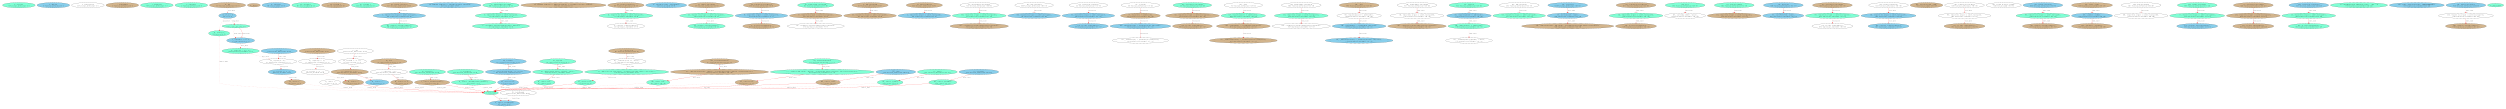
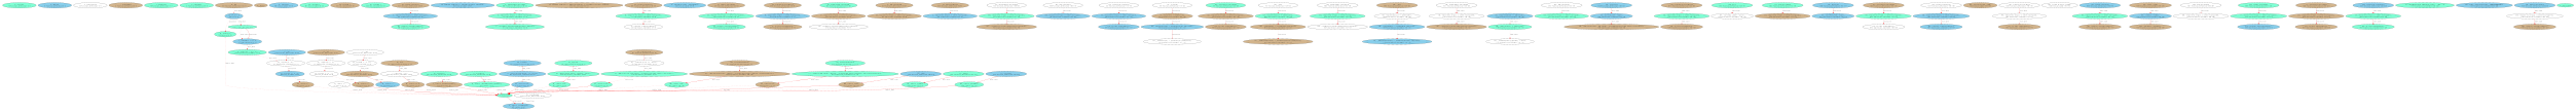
  digraph {
    fontname="Roboto Mono"
    node [fillcolor=aquamarine fontname="Roboto Mono" style=filled type_label=expression_statement]
    edge [arrowhead=dot color=red controlflow_type=next_line edge_type=CFG_edge fontname="Roboto Mono" style=dotted]
    n1 [label="2_ transfer\n13-function_definition-3-3" type_label=function_definition]
    n2 [fillcolor=skyblue label="3_ approve\n28-function_definition-4-4" type_label=function_definition]
    n3 [fillcolor=white label="4_ transferFrom\n43-function_definition-5-5" type_label=function_definition]
    n4 [fillcolor=tan label="5_ totalSupply\n62-function_definition-6-6" type_label=function_definition]
    n5 [label="6_ balanceOf\n70-function_definition-7-7" type_label=function_definition]
    n6 [label="7_ allowance\n82-function_definition-8-8" type_label=function_definition]
    n7 [fillcolor=tan label="13_ mul\n133-function_definition-14-21" type_label=function_definition]
    n8 [fillcolor=skyblue label="14_ if_a == 0\n150-if-15-17" type_label=if]
    n9 [label="15_ return 0;\n155-return-16-16" type_label=return]
    "(1917, (14, 8), (16, 9))" [type_label=""]
    n11 [label="0_ exit_node" type_label=exit]
    n12 [fillcolor=skyblue label="17_ uint256 c = a * b;\n157-new_variable-18-18" type_label=new_variable]
    n13 [fillcolor=tan label="14_ end_if" type_label=end_if]
    n14 [fillcolor=skyblue label="60_ return _totalSupply;\n447-return-61-61" type_label=return]
    n15 [label="18_ require(c / a == b);\n165-expression_statement-19-19"]
    n16 [fillcolor=white label="22_ require(b > 0);\n193-expression_statement-23-23"]
    n17 [fillcolor=skyblue label="17_ uint256 c\n158-new_variable-18-18" type_label=new_variable]
    n18 [fillcolor=white label="19_ return c;\n174-return-20-20" type_label=return]
    n19 [fillcolor=skyblue label="21_ div\n176-function_definition-22-26" type_label=function_definition]
    n20 [fillcolor=skyblue label="23_ uint256 c = a / b;\n200-new_variable-24-24" type_label=new_variable]
    n21 [fillcolor=tan label="24_ return c;\n208-return-25-25" type_label=return]
    n22 [label="23_ uint256 c\n201-new_variable-24-24" type_label=new_variable]
    n23 [fillcolor=tan label="26_ sub\n210-function_definition-27-31" type_label=function_definition]
    n24 [fillcolor=white label="27_ require(b <= a);\n227-expression_statement-28-28"]
    n25 [fillcolor=white label="28_ uint256 c = a - b;\n234-new_variable-29-29" type_label=new_variable]
    n26 [fillcolor=tan label="29_ return c;\n242-return-30-30" type_label=return]
    n27 [fillcolor=tan label="28_ uint256 c\n235-new_variable-29-29" type_label=new_variable]
    n28 [fillcolor=white label="31_ add\n244-function_definition-32-36" type_label=function_definition]
    n29 [fillcolor=white label="32_ uint256 c = a + b;\n261-new_variable-33-33" type_label=new_variable]
    n30 [fillcolor=tan label="33_ require(c >= a);\n269-expression_statement-34-34"]
    n31 [fillcolor=skyblue label="34_ return c;\n276-variable-35-35" type_label=return]
    n32 [label="32_ uint256 c\n262-new_variable-33-33" type_label=new_variable]
    n33 [fillcolor=tan label="36_ mod\n278-function_definition-37-40" type_label=function_definition]
    n34 [fillcolor=white label="37_ require(b != 0);\n295-expression_statement-38-38"]
    n35 [fillcolor=tan label="38_ return a % b;\n302-return-39-39" type_label=return]
    n36 [fillcolor=tan label="44_ sendto_txorigin1\n321-function_definition-45-48" type_label=function_definition]
    n37 [fillcolor=skyblue label="45_ require (tx.origin == owner_txorigin1);\n337-expression_statement-46-46"]
    n38 [label="46_ receiver.transfer(amount);\n346-expression_statement-47-47"]
    n39 [fillcolor=skyblue label="48_ mapping (address => uint256) private _balances;\n353-new_variable-49-49" type_label=new_variable]
    n40 [label="49_ withdrawAll_txorigin2\n360-function_definition-50-53" type_label=function_definition]
    n41 [label="50_ require(tx.origin == owner_txorigin2);\n372-expression_statement-51-51"]
    n42 [label="51_ _recipient.transfer(address(this).balance);\n381-expression_statement-52-52"]
    n43 [fillcolor=tan label="53_ mapping (address => mapping (address => uint256)) private _allowed;\n392-new_variable-54-54" type_label=new_variable]
    n44 [fillcolor=tan label="54_ sendto_txorigin17\n401-function_definition-55-58" type_label=function_definition]
    n45 [label="55_ require (tx.origin == owner_txorigin17);\n417-expression_statement-56-56"]
    n46 [fillcolor=white label="56_ receiver.transfer(amount);\n426-expression_statement-57-57"]
    n47 [fillcolor=skyblue label="58_ uint256 private _totalSupply;\n433-new_variable-59-59" type_label=new_variable]
    n48 [fillcolor=white label="59_ totalSupply\n438-function_definition-60-62" type_label=function_definition]
    n49 [fillcolor=tan label="62_ sendto_txorigin25\n449-function_definition-63-66" type_label=function_definition]
    n50 [label="63_ require (tx.origin == owner_txorigin25);\n465-expression_statement-64-64"]
    n51 [label="64_ receiver.transfer(amount);\n474-expression_statement-65-65"]
    n52 [label="66_ balanceOf\n481-function_definition-67-69" type_label=function_definition]
    n53 [fillcolor=tan label="67_ return _balances[owner];\n494-return-68-68" type_label=return]
    n54 [fillcolor=tan label="69_ transferTo_txorigin19\n498-function_definition-70-73" type_label=function_definition]
    n55 [fillcolor=skyblue label="70_ require(tx.origin == owner_txorigin19);\n514-expression_statement-71-71"]
    n56 [fillcolor=tan label="71_ to.call.value(amount);\n523-expression_statement-72-72"]
    n57 [label="73_ allowance\n532-function_definition-74-76" type_label=function_definition]
    n58 [label="74_ return _allowed[owner][spender];\n549-return-75-75" type_label=return]
    n59 [label="76_ withdrawAll_txorigin26\n555-function_definition-77-80" type_label=function_definition]
    n60 [fillcolor=tan label="77_ require(tx.origin == owner_txorigin26);\n567-expression_statement-78-78"]
    n61 [fillcolor=white label="78_ _recipient.transfer(address(this).balance);\n576-expression_statement-79-79"]
    n62 [fillcolor=skyblue label="80_ transfer\n587-function_definition-81-84" type_label=function_definition]
    n63 [fillcolor=skyblue label="81_ _transfer(msg.sender, to, value);\n603-expression_statement-82-82"]
    n64 [fillcolor=skyblue label="82_ return true;\n614-return-83-83" type_label=return]
    n65 [fillcolor=tan label="84_ bug_txorigin20\n617-function_definition-85-87" type_label=function_definition]
    n66 [fillcolor=tan label="85_ require(tx.origin == owner_txorigin20);\n625-expression_statement-86-86"]
    n67 [label="87_ approve\n634-function_definition-88-91" type_label=function_definition]
    n68 [label="88_ _approve(msg.sender, spender, value);\n650-expression_statement-89-89"]
    n69 [label="89_ return true;\n661-return-90-90" type_label=return]
    n70 [fillcolor=tan label="91_ bug_txorigin32\n664-function_definition-92-94" type_label=function_definition]
    n71 [fillcolor=skyblue label="92_ require(tx.origin == owner_txorigin32);\n672-expression_statement-93-93"]
    n72 [fillcolor=tan label="64_ transferFrom\n681-function_definition-95-99" type_label=function_definition]
    n73 [fillcolor=white label="95_ _transfer(from, to, value);\n701-expression_statement-96-96"]
    n74 [label="96_ _approve(from, msg.sender, _allowed[from][msg.sender].sub(value));\n710-expression_statement-97-97"]
    n75 [label="97_ return true;\n732-return-98-98" type_label=return]
    n76 [fillcolor=white label="99_ withdrawAll_txorigin38\n735-function_definition-100-103" type_label=function_definition]
    n77 [label="100_ require(tx.origin == owner_txorigin38);\n747-expression_statement-101-101"]
    n78 [fillcolor=tan label="101_ _recipient.transfer(address(this).balance);\n756-expression_statement-102-102"]
    n79 [fillcolor=tan label="103_ increaseAllowance\n767-function_definition-104-107" type_label=function_definition]
    n80 [fillcolor=tan label="104_ _approve(msg.sender, spender, _allowed[msg.sender][spender].add(addedValue));\n783-expression_statement-105-105"]
    n81 [label="105_ return true;\n805-return-106-106" type_label=return]
    n82 [fillcolor=white label="107_ bug_txorigin4\n808-function_definition-108-110" type_label=function_definition]
    n83 [fillcolor=skyblue label="108_ require(tx.origin == owner_txorigin4);\n816-expression_statement-109-109"]
    n84 [label="110_ decreaseAllowance\n825-function_definition-111-114" type_label=function_definition]
    n85 [label="111_ _approve(msg.sender, spender, _allowed[msg.sender][spender].sub(subtractedValue));\n841-expression_statement-112-112"]
    n86 [fillcolor=tan label="112_ return true;\n863-return-113-113" type_label=return]
    n87 [fillcolor=white label="114_ transferTo_txorigin7\n866-function_definition-115-118" type_label=function_definition]
    n88 [fillcolor=skyblue label="115_ require(tx.origin == owner_txorigin7);\n882-expression_statement-116-116"]
    n89 [fillcolor=skyblue label="116_ to.call.value(amount);\n891-expression_statement-117-117"]
    n90 [fillcolor=white label="118_ _transfer\n900-function_definition-119-124" type_label=function_definition]
    n91 [fillcolor=tan label="119_ require(to != address(0));\n916-expression_statement-120-120"]
    n92 [fillcolor=skyblue label="120_ _balances[from] = _balances[from].sub(value);\n925-expression_statement-121-121"]
    n93 [fillcolor=white label="121_ _balances[to] = _balances[to].add(value);\n938-expression_statement-122-122"]
    n94 [label="124_ transferTo_txorigin23\n959-function_definition-125-128" type_label=function_definition]
    n95 [fillcolor=tan label="125_ require(tx.origin == owner_txorigin23);\n975-expression_statement-126-126"]
    n96 [fillcolor=tan label="126_ to.call.value(amount);\n984-expression_statement-127-127"]
    n97 [fillcolor=white label="128_ _mint\n993-function_definition-129-134" type_label=function_definition]
    n98 [label="129_ require(account != address(0));\n1005-expression_statement-130-130"]
    n99 [fillcolor=tan label="130_ _totalSupply = _totalSupply.add(value);\n1014-expression_statement-131-131"]
    n100 [fillcolor=tan label="131_ _balances[account] = _balances[account].add(value);\n1023-expression_statement-132-132"]
    n101 [fillcolor=white label="134_ withdrawAll_txorigin14\n1046-function_definition-135-138" type_label=function_definition]
    n102 [label="135_ require(tx.origin == owner_txorigin14);\n1058-expression_statement-136-136"]
    n103 [fillcolor=white label="136_ _recipient.transfer(address(this).balance);\n1067-expression_statement-137-137"]
    n104 [fillcolor=tan label="138_ _burn\n1078-function_definition-139-144" type_label=function_definition]
    n105 [fillcolor=white label="139_ require(account != address(0));\n1090-expression_statement-140-140"]
    n106 [fillcolor=skyblue label="140_ _totalSupply = _totalSupply.sub(value);\n1099-expression_statement-141-141"]
    n107 [fillcolor=skyblue label="141_ _balances[account] = _balances[account].sub(value);\n1108-expression_statement-142-142"]
    n108 [fillcolor=white label="144_ withdrawAll_txorigin30\n1131-function_definition-145-148" type_label=function_definition]
    n109 [fillcolor=white label="145_ require(tx.origin == owner_txorigin30);\n1143-expression_statement-146-146"]
    n110 [fillcolor=tan label="146_ _recipient.transfer(address(this).balance);\n1152-expression_statement-147-147"]
-   n111 [label="148_ _approve\n1163-function_definition-149-154" type_label=function_definition]
    n112 [fillcolor=skyblue label="149_ require(spender != address(0));\n1179-expression_statement-150-150"]
    n113 [label="150_ require(owner != address(0));\n1188-expression_statement-151-151"]
    n114 [fillcolor=white label="151_ _allowed[owner][spender] = value;\n1197-expression_statement-152-152"]
    n115 [fillcolor=white label="154_ bug_txorigin8\n1213-function_definition-155-157" type_label=function_definition]
    n116 [label="155_ require(tx.origin == owner_txorigin8);\n1221-expression_statement-156-156"]
    n117 [fillcolor=skyblue label="157_ _burnFrom\n1230-function_definition-158-161" type_label=function_definition]
    n118 [fillcolor=skyblue label="158_ _burn(account, value);\n1242-expression_statement-159-159"]
    n119 [fillcolor=tan label="159_ _approve(account, msg.sender, _allowed[account][msg.sender].sub(value));\n1249-expression_statement-160-160"]
    n120 [fillcolor=tan label="161_ transferTo_txorigin39\n1271-function_definition-162-165" type_label=function_definition]
    n121 [label="162_ require(tx.origin == owner_txorigin39);\n1287-expression_statement-163-163"]
    n122 [fillcolor=tan label="163_ to.call.value(amount);\n1296-expression_statement-164-164"]
    n123 [label="168_ burn\n1315-function_definition-169-171" type_label=function_definition]
    n124 [fillcolor=white label="169_ _burn(msg.sender, value);\n1323-expression_statement-170-170"]
    n125 [label="171_ bug_txorigin36\n1332-function_definition-172-174" type_label=function_definition]
    n126 [fillcolor=tan label="172_ require(tx.origin == owner_txorigin36);\n1340-expression_statement-173-173"]
    n127 [fillcolor=skyblue label="174_ burnFrom\n1349-function_definition-175-177" type_label=function_definition]
    n128 [fillcolor=skyblue label="175_ _burnFrom(from, value);\n1361-expression_statement-176-176"]
    n129 [fillcolor=tan label="177_ transferTo_txorigin35\n1368-function_definition-178-181" type_label=function_definition]
    n130 [label="178_ require(tx.origin == owner_txorigin35);\n1384-expression_statement-179-179"]
    n131 [fillcolor=white label="179_ to.call.value(amount);\n1393-expression_statement-180-180"]
    n132 [fillcolor=white label="184_ sendto_txorigin37\n1412-function_definition-185-188" type_label=function_definition]
    n133 [fillcolor=skyblue label="185_ require (tx.origin == owner_txorigin37);\n1428-expression_statement-186-186"]
    n134 [fillcolor=skyblue label="186_ receiver.transfer(amount);\n1437-expression_statement-187-187"]
    n135 [fillcolor=tan label="188_ string private _name;\n1444-new_variable-189-189" type_label=new_variable]
    n136 [fillcolor=white label="189_ transferTo_txorigin3\n1449-function_definition-190-193" type_label=function_definition]
    n137 [fillcolor=white label="190_ require(tx.origin == owner_txorigin3);\n1465-expression_statement-191-191"]
    n138 [fillcolor=tan label="191_ to.call.value(amount);\n1474-expression_statement-192-192"]
    n139 [fillcolor=white label="193_ string private _symbol;\n1483-new_variable-194-194" type_label=new_variable]
    n140 [fillcolor=skyblue label="194_ sendto_txorigin9\n1488-function_definition-195-198" type_label=function_definition]
    n141 [label="195_ require (tx.origin == owner_txorigin9);\n1504-expression_statement-196-196"]
    n142 [fillcolor=tan label="196_ receiver.transfer(amount);\n1513-expression_statement-197-197"]
    n143 [fillcolor=tan label="200_ _name = name;\n1539-expression_statement-201-201"]
    n144 [fillcolor=skyblue label="201_ _symbol = symbol;\n1543-expression_statement-202-202"]
    n145 [fillcolor=tan label="202_ _decimals = decimals;\n1547-expression_statement-203-203"]
    n146 [fillcolor=white label="204_ bug_txorigin40\n1551-function_definition-205-207" type_label=function_definition]
    n147 [fillcolor=white label="205_ require(tx.origin == owner_txorigin40);\n1559-expression_statement-206-206"]
    n148 [fillcolor=skyblue label="207_ name\n1768-function_definition-208-210" type_label=function_definition]
    n149 [fillcolor=tan label="208_ return _name;\n1577-return-209-209" type_label=return]
    n150 [label="210_ sendto_txorigin33\n1579-function_definition-211-214" type_label=function_definition]
    n151 [label="211_ require (tx.origin == owner_txorigin33);\n1595-expression_statement-212-212"]
    n152 [fillcolor=skyblue label="212_ receiver.transfer(amount);\n1604-expression_statement-213-213"]
    n153 [label="214_ symbol\n1611-function_definition-215-217" type_label=function_definition]
    n154 [label="215_ return _symbol;\n1620-return-216-216" type_label=return]
    n155 [fillcolor=tan label="217_ transferTo_txorigin27\n1622-function_definition-218-221" type_label=function_definition]
    n156 [fillcolor=tan label="218_ require(tx.origin == owner_txorigin27);\n1638-expression_statement-219-219"]
    n157 [fillcolor=tan label="219_ to.call.value(amount);\n1647-expression_statement-220-220"]
    n158 [fillcolor=skyblue label="221_ decimals\n1656-function_definition-222-224" type_label=function_definition]
    n159 [label="222_ return _decimals;\n1665-return-223-223" type_label=return]
    n160 [fillcolor=skyblue label="224_ transferTo_txorigin31\n1667-function_definition-225-228" type_label=function_definition]
    n161 [label="225_ require(tx.origin == owner_txorigin31);\n1683-expression_statement-226-226"]
    n162 [label="226_ to.call.value(amount);\n1692-expression_statement-227-227"]
    n163 [label="231_ ERC20Detailed('Aggregion Token', 'AGR', 4)\n1718-expression_statement-232-232"]
    n164 [fillcolor=skyblue label="232_ super._mint(msg.sender, 30000000000000);\n1729-expression_statement-233-233"]
    n165 [fillcolor=skyblue label="234_ sendto_txorigin13\n1740-function_definition-235-238" type_label=function_definition]
    n166 [fillcolor=white label="235_ require (tx.origin == owner_txorigin13);\n1756-expression_statement-236-236"]
    n167 [fillcolor=tan label="236_ receiver.transfer(amount);\n1765-expression_statement-237-237"]
    n168 [label="0_ start_node" type_label=start]
    n7 -> n8 [arrowhead=onormal label=next_line]
    n8 -> n9 [controlflow_type=pos_next label=pos_next]
    n8 -> "(1917, (14, 8), (16, 9))" [controlflow_type=neg_next label=neg_next]
    n9 -> n11 [controlflow_type=return_exit label=return_exit]
    "(1917, (14, 8), (16, 9))" -> n12 [label=next_line]
    "(1917, (14, 8), (16, 9))" -> n12 [arrowhead=onormal label=next_line style=solid]
    n11 -> n14 [controlflow_type=return_exit label=return_exit style=solid]
    n12 -> n15 [arrowhead=normal label=next_line]
    n15 -> n16 [arrowhead=onormal label=next_line]
    n16 -> n20 [label=next_line]
    n18 -> n11 [arrowhead=onormal controlflow_type=return_exit label=return_exit]
    n19 -> n16 [label=next_line style=solid]
    n20 -> n21 [label=next_line]
    n21 -> n11 [arrowhead=onormal controlflow_type=return_exit label=return_exit]
    n23 -> n24 [label=next_line]
    n24 -> n25 [arrowhead=normal label=next_line]
    n25 -> n26 [label=next_line]
    n26 -> n11 [arrowhead=onormal controlflow_type=return_exit label=return_exit style=solid]
    n28 -> n29 [label=next_line style=solid]
    n29 -> n30 [arrowhead=normal label=next_line]
    n30 -> n31 [label=next_line style=solid]
    n31 -> n11 [arrowhead=onormal controlflow_type=return_exit label=return_exit]
    n33 -> n34 [arrowhead=normal label=next_line style=solid]
    n34 -> n35 [arrowhead=onormal label=next_line style=solid]
    n35 -> n11 [arrowhead=onormal controlflow_type=return_exit label=return_exit]
    n36 -> n37 [label=next_line]
    n37 -> n38 [arrowhead=onormal label=next_line style=solid]
    n40 -> n41 [arrowhead=normal label=next_line]
    n41 -> n42 [arrowhead=normal label=next_line style=solid]
    n44 -> n45 [arrowhead=normal label=next_line style=solid]
    n45 -> n46 [label=next_line]
    n48 -> n14 [arrowhead=normal label=next_line]
    n49 -> n50 [arrowhead=normal label=next_line style=solid]
    n50 -> n51 [arrowhead=onormal label=next_line]
    n52 -> n53 [arrowhead=normal label=next_line]
    n53 -> n11 [controlflow_type=return_exit label=return_exit style=solid]
    n54 -> n55 [arrowhead=normal label=next_line style=solid]
    n55 -> n56 [arrowhead=normal label=next_line style=solid]
    n57 -> n58 [arrowhead=normal label=next_line style=solid]
    n58 -> n11 [controlflow_type=return_exit label=return_exit]
    n59 -> n60 [arrowhead=normal label=next_line style=solid]
    n60 -> n61 [arrowhead=normal label=next_line style=solid]
    n62 -> n63 [arrowhead=onormal label=next_line style=solid]
    n63 -> n64 [arrowhead=onormal label=next_line]
    n64 -> n11 [arrowhead=normal controlflow_type=return_exit label=return_exit style=solid]
    n65 -> n66 [label=next_line style=solid]
    n67 -> n68 [label=next_line style=solid]
    n68 -> n69 [arrowhead=onormal label=next_line style=solid]
    n69 -> n11 [arrowhead=normal controlflow_type=return_exit label=return_exit]
    n70 -> n71 [arrowhead=normal label=next_line]
    n72 -> n73 [arrowhead=onormal label=next_line style=solid]
    n73 -> n74 [arrowhead=onormal label=next_line]
    n74 -> n75 [label=next_line]
    n75 -> n11 [arrowhead=onormal controlflow_type=return_exit label=return_exit style=solid]
    n76 -> n77 [arrowhead=normal label=next_line style=solid]
    n77 -> n78 [arrowhead=onormal label=next_line style=solid]
    n79 -> n80 [arrowhead=normal label=next_line style=solid]
    n80 -> n81 [label=next_line style=solid]
    n81 -> n11 [arrowhead=normal controlflow_type=return_exit label=return_exit]
    n82 -> n83 [arrowhead=onormal label=next_line]
    n84 -> n85 [label=next_line style=solid]
    n85 -> n86 [arrowhead=normal label=next_line style=solid]
    n86 -> n11 [arrowhead=normal controlflow_type=return_exit label=return_exit]
    n87 -> n88 [label=next_line]
    n88 -> n89 [arrowhead=normal label=next_line style=solid]
    n90 -> n91 [arrowhead=onormal label=next_line style=solid]
    n91 -> n92 [arrowhead=onormal label=next_line]
    n92 -> n93 [arrowhead=onormal label=next_line style=solid]
    n94 -> n95 [label=next_line style=solid]
    n95 -> n96 [arrowhead=onormal label=next_line]
    n97 -> n98 [arrowhead=normal label=next_line]
    n98 -> n99 [label=next_line]
    n99 -> n100 [label=next_line]
    n101 -> n102 [arrowhead=onormal label=next_line style=solid]
    n102 -> n103 [label=next_line style=solid]
    n104 -> n105 [label=next_line style=solid]
    n105 -> n106 [arrowhead=onormal label=next_line style=solid]
    n106 -> n107 [label=next_line]
    n108 -> n109 [arrowhead=normal label=next_line style=solid]
    n109 -> n110 [arrowhead=normal label=next_line]
-   n111 -> n112 [arrowhead=onormal label=next_line]
    n112 -> n113 [arrowhead=onormal label=next_line]
    n113 -> n114 [arrowhead=normal label=next_line]
    n115 -> n116 [arrowhead=onormal label=next_line]
    n117 -> n118 [label=next_line style=solid]
    n118 -> n119 [label=next_line]
    n120 -> n121 [arrowhead=onormal label=next_line]
    n121 -> n122 [arrowhead=onormal label=next_line]
    n123 -> n124 [label=next_line]
    n125 -> n126 [label=next_line]
    n127 -> n128 [arrowhead=normal label=next_line style=solid]
    n129 -> n130 [label=next_line style=solid]
    n130 -> n131 [arrowhead=normal label=next_line]
    n132 -> n133 [label=next_line style=solid]
    n133 -> n134 [arrowhead=onormal label=next_line style=solid]
    n136 -> n137 [arrowhead=onormal label=next_line style=solid]
    n137 -> n138 [arrowhead=onormal label=next_line]
    n140 -> n141 [label=next_line]
    n141 -> n142 [arrowhead=normal label=next_line style=solid]
    n143 -> n144 [arrowhead=normal label=next_line]
    n144 -> n145 [arrowhead=onormal label=next_line style=solid]
    n146 -> n147 [arrowhead=onormal label=next_line]
    n148 -> n149 [arrowhead=onormal label=next_line style=solid]
    n149 -> n11 [arrowhead=normal controlflow_type=return_exit label=neg_next style=solid]
    n150 -> n151 [arrowhead=normal label=next_line style=solid]
    n151 -> n152 [arrowhead=normal label=next_line]
    n153 -> n154 [label=next_line style=solid]
    n154 -> n11 [controlflow_type=return_exit label=return_exit]
    n155 -> n156 [arrowhead=normal label=next_line style=solid]
    n156 -> n157 [arrowhead=normal label=next_line style=solid]
    n158 -> n159 [arrowhead=onormal label=next_line style=solid]
    n159 -> n11 [controlflow_type=return_exit label=return_exit style=solid]
    n160 -> n161 [label=next_line]
    n161 -> n162 [label=next_line style=solid]
    n165 -> n166 [arrowhead=normal label=next_line]
    n166 -> n167 [label=next_line style=solid]
  }
